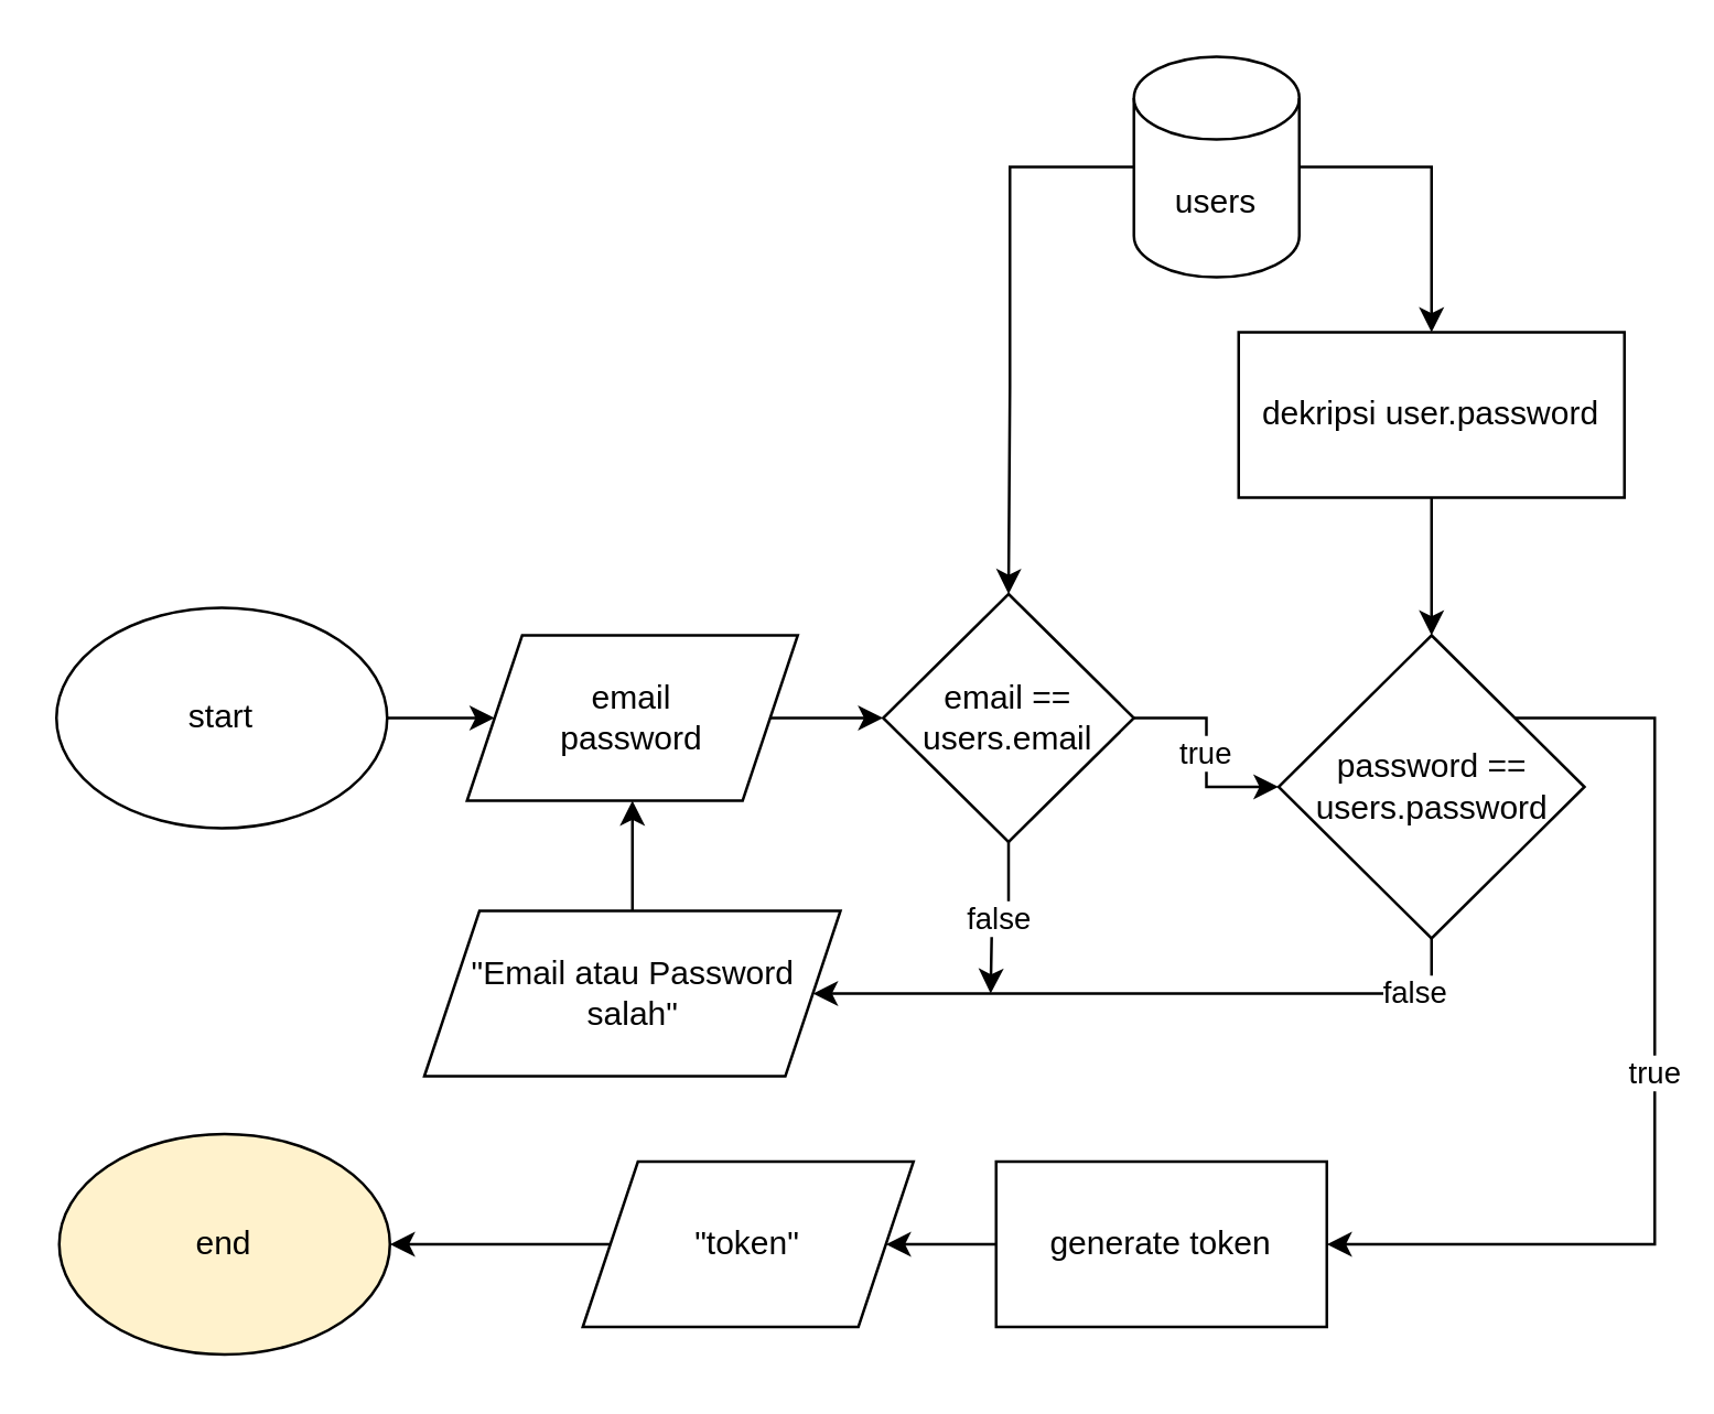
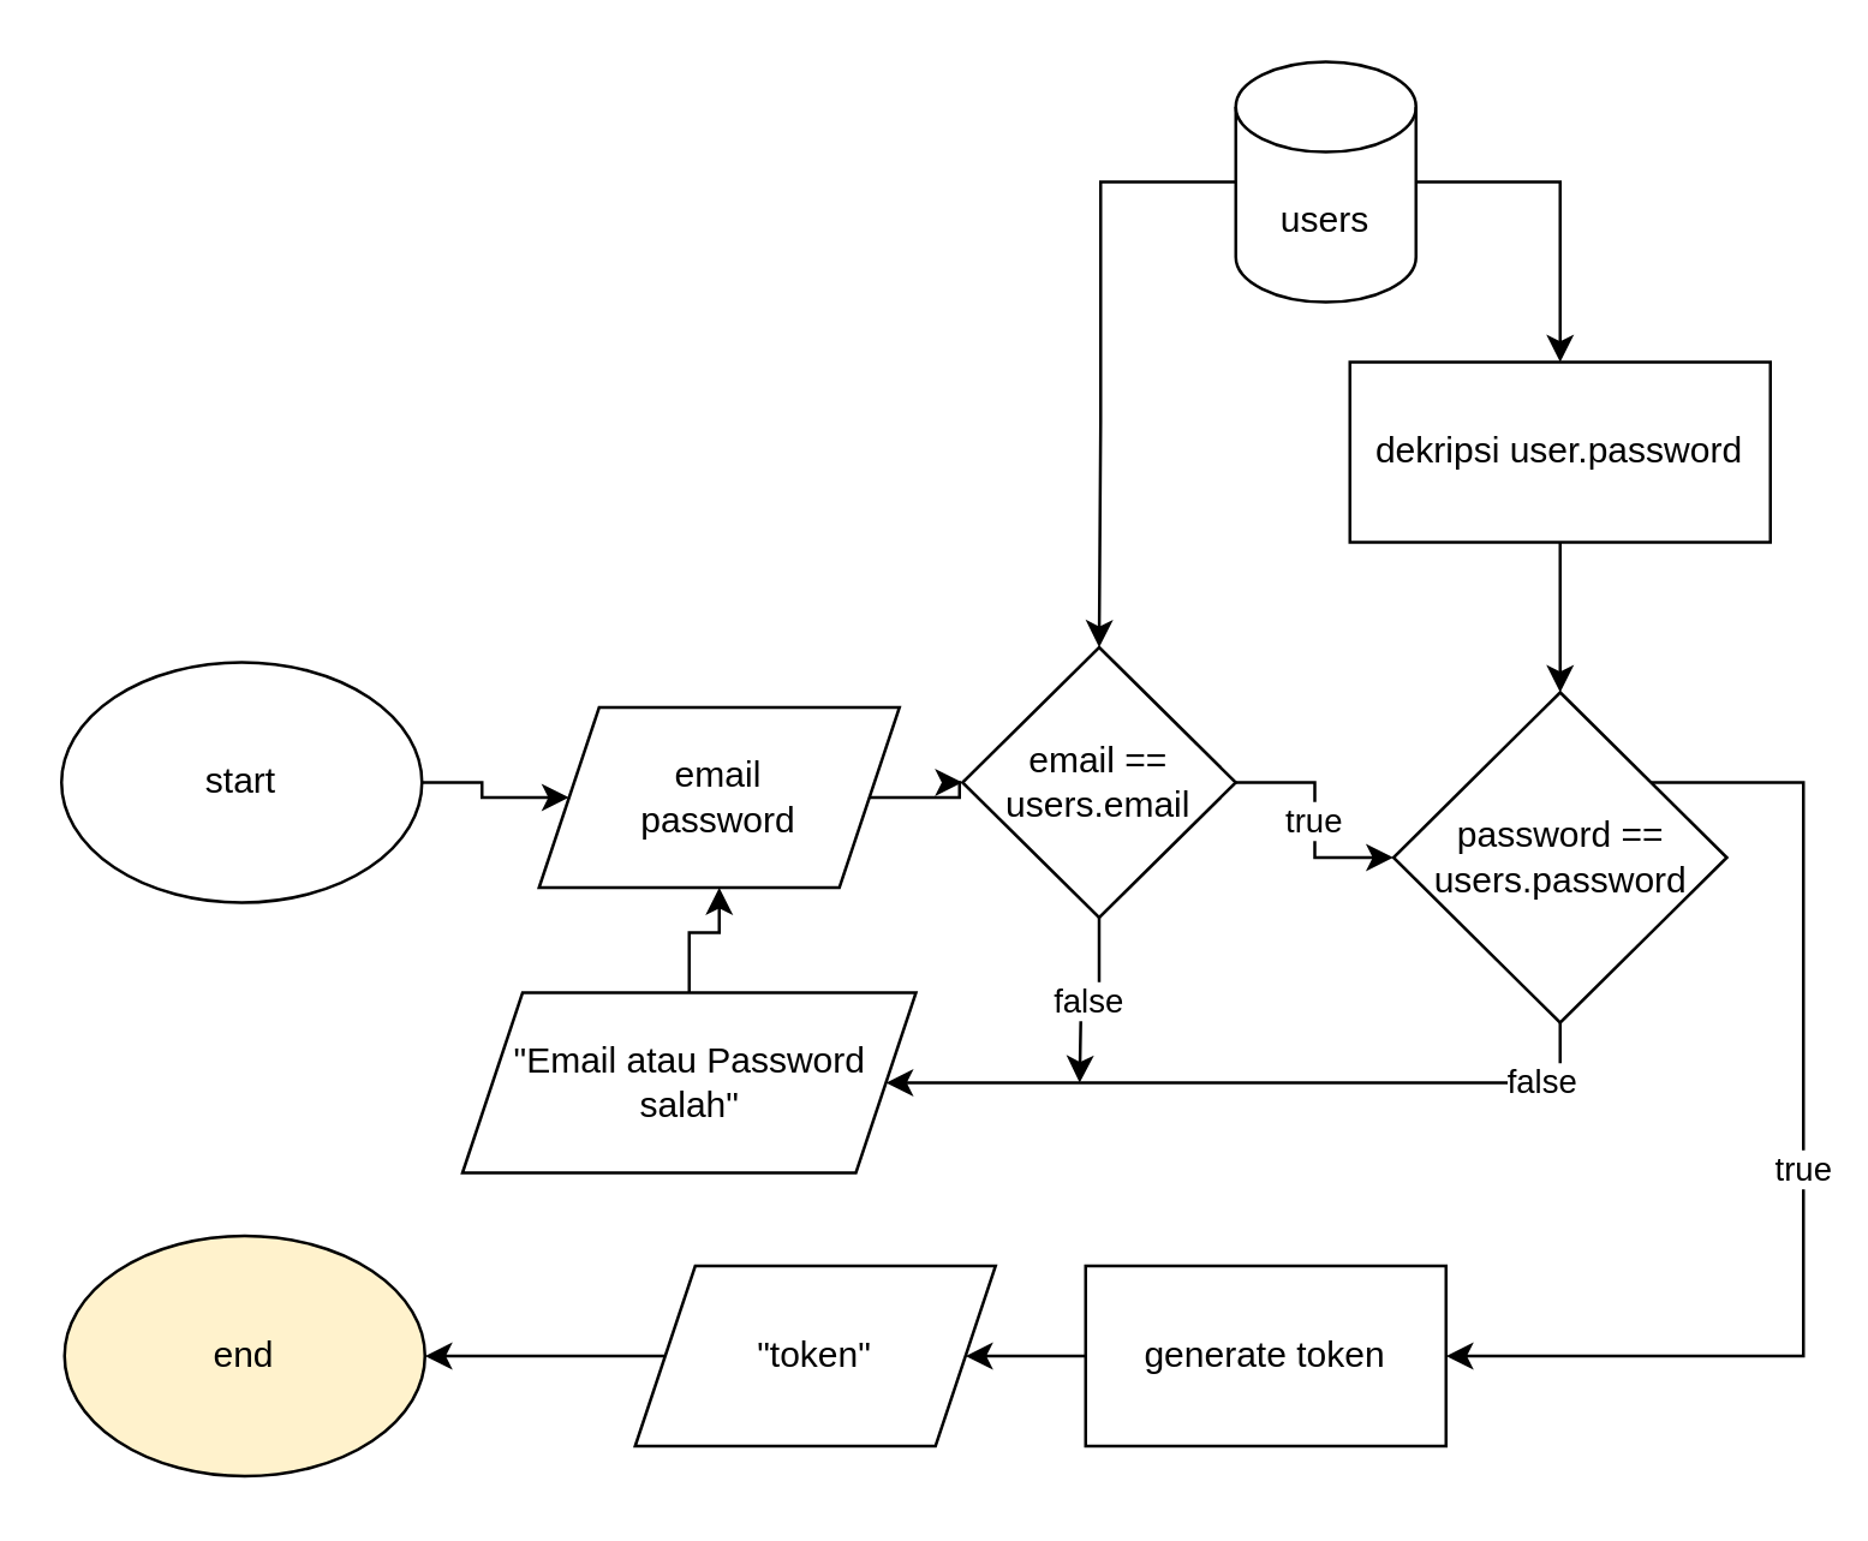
  <mxCell id="0" />
  <mxCell id="1" parent="0" />
  <mxCell id="2" style="edgeStyle=orthogonalEdgeStyle;rounded=0;orthogonalLoop=1;jettySize=auto;html=1;entryX=0;entryY=0.5;entryDx=0;entryDy=0;" parent="1" source="3" target="5" edge="1"><mxGeometry relative="1" as="geometry" /></mxCell>
  <mxCell id="3" value="start" style="ellipse;whiteSpace=wrap;html=1;" parent="1" vertex="1"><mxGeometry x="20" y="220" width="120" height="80" as="geometry" /></mxCell>
  <mxCell id="4" style="edgeStyle=orthogonalEdgeStyle;rounded=0;orthogonalLoop=1;jettySize=auto;html=1;" parent="1" source="5" target="8" edge="1"><mxGeometry relative="1" as="geometry" /></mxCell>
- <mxCell id="5" value="email&lt;br&gt;password" style="shape=parallelogram;perimeter=parallelogramPerimeter;whiteSpace=wrap;html=1;fixedSize=1;" parent="1" vertex="1"><mxGeometry x="169" y="230" width="120" height="60" as="geometry" /></mxCell>
+ <mxCell id="5" value="email&lt;br&gt;password" style="shape=parallelogram;perimeter=parallelogramPerimeter;whiteSpace=wrap;html=1;fixedSize=1;" parent="1" vertex="1"><mxGeometry x="179" y="235" width="120" height="60" as="geometry" /></mxCell>
  <mxCell id="6" value="true" style="edgeStyle=orthogonalEdgeStyle;rounded=0;orthogonalLoop=1;jettySize=auto;html=1;entryX=0;entryY=0.5;entryDx=0;entryDy=0;" parent="1" source="8" target="14" edge="1"><mxGeometry relative="1" as="geometry" /></mxCell>
  <mxCell id="7" value="false" style="edgeStyle=orthogonalEdgeStyle;rounded=0;orthogonalLoop=1;jettySize=auto;html=1;" parent="1" source="8" edge="1"><mxGeometry relative="1" as="geometry"><mxPoint x="359" y="360" as="targetPoint" /></mxGeometry></mxCell>
  <mxCell id="8" value="email == users.email" style="rhombus;whiteSpace=wrap;html=1;" parent="1" vertex="1"><mxGeometry x="320" y="215" width="91" height="90" as="geometry" /></mxCell>
  <mxCell id="9" style="edgeStyle=orthogonalEdgeStyle;rounded=0;orthogonalLoop=1;jettySize=auto;html=1;entryX=0.5;entryY=0;entryDx=0;entryDy=0;" parent="1" source="11" target="23" edge="1"><mxGeometry relative="1" as="geometry"><Array as="points"><mxPoint x="519" y="60" /></Array></mxGeometry></mxCell>
  <mxCell id="10" style="edgeStyle=orthogonalEdgeStyle;rounded=0;orthogonalLoop=1;jettySize=auto;html=1;entryX=0.5;entryY=0;entryDx=0;entryDy=0;" edge="1" parent="1" source="11" target="8"><mxGeometry relative="1" as="geometry"><Array as="points"><mxPoint x="366" y="140" /><mxPoint x="366" y="195" /></Array></mxGeometry></mxCell>
  <mxCell id="11" value="users" style="shape=cylinder3;whiteSpace=wrap;html=1;boundedLbl=1;backgroundOutline=1;size=15;" parent="1" vertex="1"><mxGeometry x="411" y="20" width="60" height="80" as="geometry" /></mxCell>
  <mxCell id="12" value="false" style="edgeStyle=orthogonalEdgeStyle;rounded=0;orthogonalLoop=1;jettySize=auto;html=1;entryX=1;entryY=0.5;entryDx=0;entryDy=0;" parent="1" source="14" target="21" edge="1"><mxGeometry x="-0.789" relative="1" as="geometry"><Array as="points"><mxPoint x="519" y="360" /></Array><mxPoint as="offset" /></mxGeometry></mxCell>
  <mxCell id="13" value="true" style="edgeStyle=orthogonalEdgeStyle;rounded=0;orthogonalLoop=1;jettySize=auto;html=1;entryX=1;entryY=0.5;entryDx=0;entryDy=0;" edge="1" parent="1" source="14" target="16"><mxGeometry relative="1" as="geometry"><Array as="points"><mxPoint x="600" y="260" /><mxPoint x="600" y="451" /></Array></mxGeometry></mxCell>
  <mxCell id="14" value="password ==&lt;br&gt;users.password" style="rhombus;whiteSpace=wrap;html=1;" parent="1" vertex="1"><mxGeometry x="463.5" y="230" width="111" height="110" as="geometry" /></mxCell>
  <mxCell id="15" style="edgeStyle=orthogonalEdgeStyle;rounded=0;orthogonalLoop=1;jettySize=auto;html=1;entryX=1;entryY=0.5;entryDx=0;entryDy=0;" parent="1" source="16" target="18" edge="1"><mxGeometry relative="1" as="geometry" /></mxCell>
  <mxCell id="16" value="generate token" style="rounded=0;whiteSpace=wrap;html=1;" parent="1" vertex="1"><mxGeometry x="361" y="421" width="120" height="60" as="geometry" /></mxCell>
  <mxCell id="17" style="edgeStyle=orthogonalEdgeStyle;rounded=0;orthogonalLoop=1;jettySize=auto;html=1;entryX=1;entryY=0.5;entryDx=0;entryDy=0;" parent="1" source="18" target="19" edge="1"><mxGeometry relative="1" as="geometry" /></mxCell>
  <mxCell id="18" value="&quot;token&quot;" style="shape=parallelogram;perimeter=parallelogramPerimeter;whiteSpace=wrap;html=1;fixedSize=1;" parent="1" vertex="1"><mxGeometry x="211" y="421" width="120" height="60" as="geometry" /></mxCell>
  <mxCell id="19" value="end" style="ellipse;whiteSpace=wrap;html=1;fillColor=#fff2cc;" parent="1" vertex="1"><mxGeometry x="21" y="411" width="120" height="80" as="geometry" /></mxCell>
  <mxCell id="20" style="edgeStyle=orthogonalEdgeStyle;rounded=0;orthogonalLoop=1;jettySize=auto;html=1;entryX=0.5;entryY=1;entryDx=0;entryDy=0;" parent="1" source="21" target="5" edge="1"><mxGeometry relative="1" as="geometry" /></mxCell>
  <mxCell id="21" value="&quot;Email atau Password&lt;br&gt;salah&quot;" style="shape=parallelogram;perimeter=parallelogramPerimeter;whiteSpace=wrap;html=1;fixedSize=1;" parent="1" vertex="1"><mxGeometry x="153.5" y="330" width="151" height="60" as="geometry" /></mxCell>
  <mxCell id="22" style="edgeStyle=orthogonalEdgeStyle;rounded=0;orthogonalLoop=1;jettySize=auto;html=1;entryX=0.5;entryY=0;entryDx=0;entryDy=0;" edge="1" parent="1" source="23" target="14"><mxGeometry relative="1" as="geometry" /></mxCell>
  <mxCell id="23" value="dekripsi user.password" style="rounded=0;whiteSpace=wrap;html=1;" vertex="1" parent="1"><mxGeometry x="449" y="120" width="140" height="60" as="geometry" /></mxCell>
